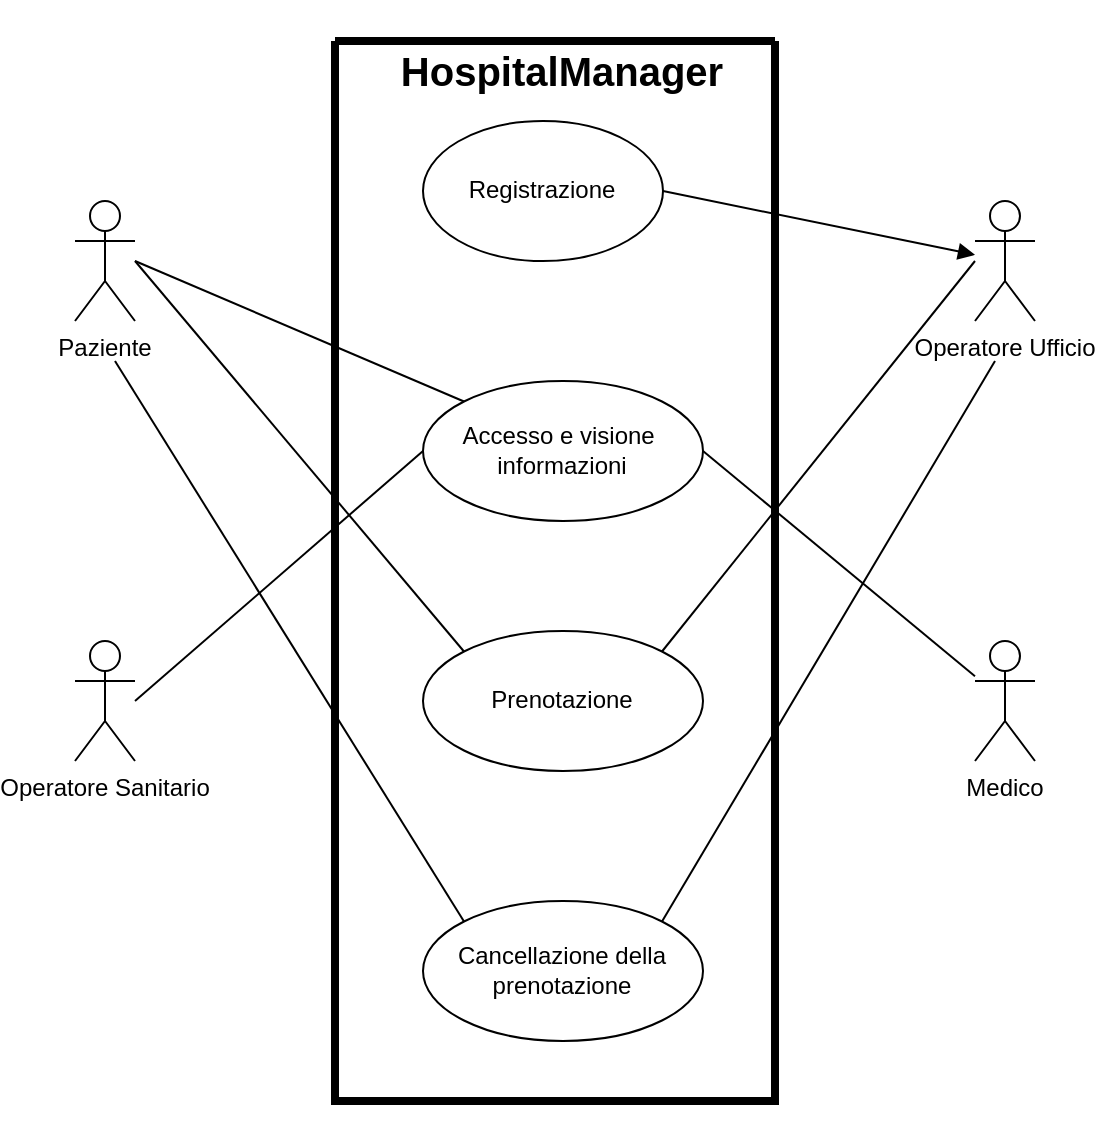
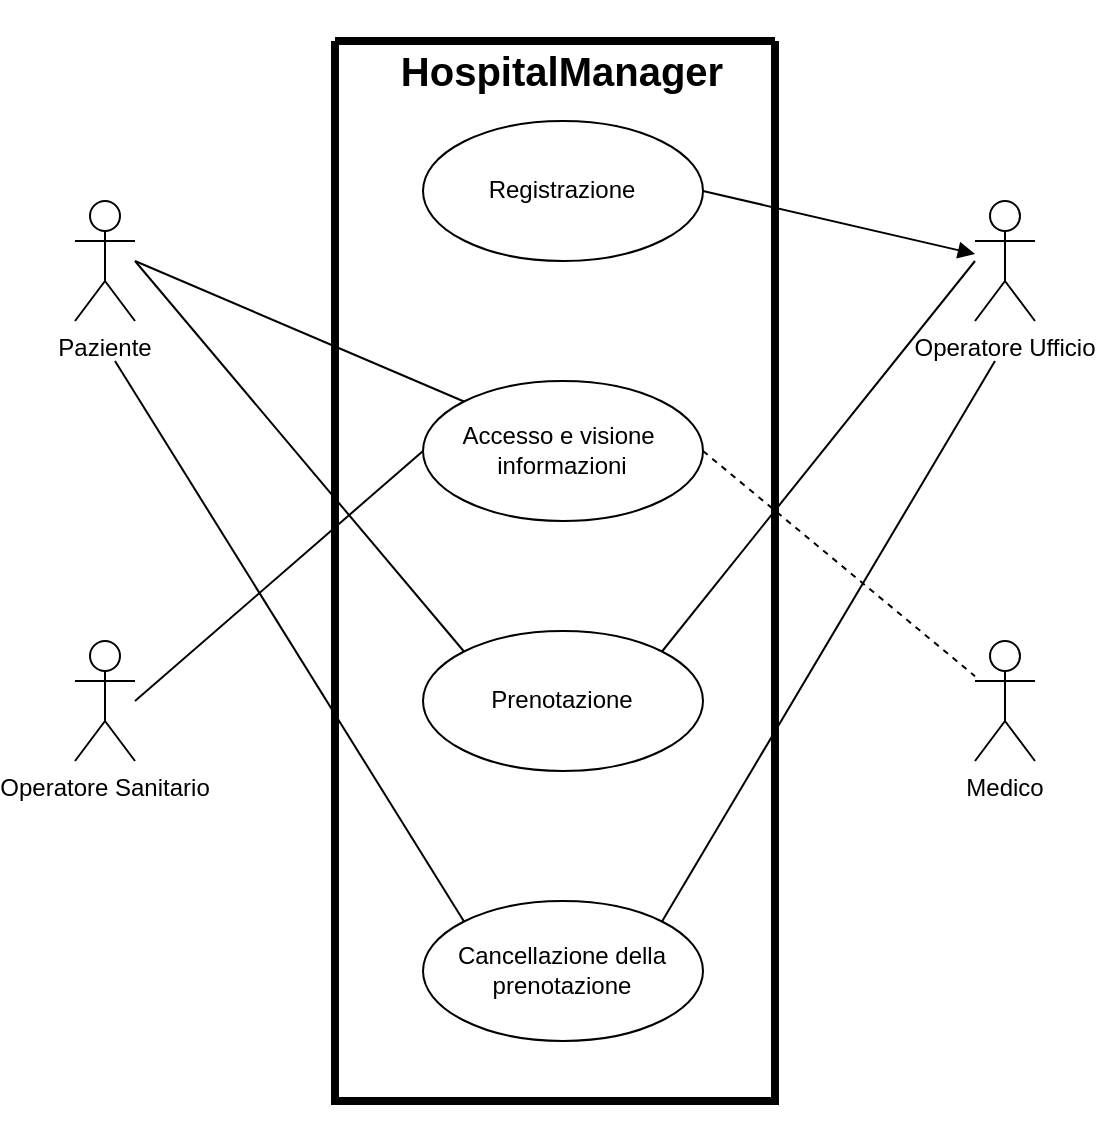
  <mxCell id="0" />
  <mxCell id="1" parent="0" />
  <mxCell id="2" value="Paziente" style="shape=umlActor;verticalLabelPosition=bottom;verticalAlign=top;html=1;" vertex="1" parent="1"><mxGeometry x="20" y="100" width="30" height="60" as="geometry" /></mxCell>
  <mxCell id="3" value="Operatore Sanitario" style="shape=umlActor;verticalLabelPosition=bottom;verticalAlign=top;html=1;" vertex="1" parent="1"><mxGeometry x="20" y="320" width="30" height="60" as="geometry" /></mxCell>
  <mxCell id="4" value="Operatore Ufficio" style="shape=umlActor;verticalLabelPosition=bottom;verticalAlign=top;html=1;" vertex="1" parent="1"><mxGeometry x="470" y="100" width="30" height="60" as="geometry" /></mxCell>
  <mxCell id="5" value="Medico" style="shape=umlActor;verticalLabelPosition=bottom;verticalAlign=top;html=1;" vertex="1" parent="1"><mxGeometry x="470" y="320" width="30" height="60" as="geometry" /></mxCell>
- <mxCell id="6" value="Registrazione" style="ellipse;whiteSpace=wrap;html=1;" vertex="1" parent="1"><mxGeometry x="194" y="60" width="120" height="70" as="geometry" /></mxCell>
+ <mxCell id="6" value="Registrazione" style="ellipse;whiteSpace=wrap;html=1;" vertex="1" parent="1"><mxGeometry x="194" y="60" width="140" height="70" as="geometry" /></mxCell>
  <mxCell id="7" value="" style="endArrow=none;html=1;rounded=0;entryX=0;entryY=0;entryDx=0;entryDy=0;" edge="1" parent="1" target="18"><mxGeometry width="50" height="50" relative="1" as="geometry"><mxPoint x="50" y="130" as="sourcePoint" /><mxPoint x="260" y="260" as="targetPoint" /></mxGeometry></mxCell>
  <mxCell id="8" value="" style="endArrow=none;html=1;rounded=0;entryX=0;entryY=0.5;entryDx=0;entryDy=0;" edge="1" parent="1" target="19"><mxGeometry width="50" height="50" relative="1" as="geometry"><mxPoint x="50" y="350" as="sourcePoint" /><mxPoint x="260" y="260" as="targetPoint" /></mxGeometry></mxCell>
  <mxCell id="9" value="" style="endArrow=block;html=1;rounded=0;exitX=1;exitY=0.5;exitDx=0;exitDy=0;" edge="1" parent="1" source="6" target="4"><mxGeometry width="50" height="50" relative="1" as="geometry"><mxPoint x="210" y="310" as="sourcePoint" /><mxPoint x="260" y="260" as="targetPoint" /></mxGeometry></mxCell>
- <mxCell id="10" value="" style="endArrow=none;html=1;rounded=0;exitX=1;exitY=0.5;exitDx=0;exitDy=0;" edge="1" parent="1" source="19" target="5"><mxGeometry width="50" height="50" relative="1" as="geometry"><mxPoint x="210" y="310" as="sourcePoint" /><mxPoint x="260" y="260" as="targetPoint" /></mxGeometry></mxCell>
+ <mxCell id="10" value="" style="endArrow=none;html=1;rounded=0;exitX=1;exitY=0.5;exitDx=0;exitDy=0;dashed=1;" edge="1" parent="1" source="19" target="5"><mxGeometry width="50" height="50" relative="1" as="geometry"><mxPoint x="210" y="310" as="sourcePoint" /><mxPoint x="260" y="260" as="targetPoint" /></mxGeometry></mxCell>
  <mxCell id="11" value="" style="endArrow=none;html=1;rounded=0;exitX=1;exitY=0;exitDx=0;exitDy=0;" edge="1" parent="1" source="18"><mxGeometry width="50" height="50" relative="1" as="geometry"><mxPoint x="210" y="310" as="sourcePoint" /><mxPoint x="470" y="130" as="targetPoint" /></mxGeometry></mxCell>
  <mxCell id="12" value="" style="endArrow=none;html=1;rounded=0;entryX=0;entryY=0;entryDx=0;entryDy=0;" edge="1" parent="1" target="17"><mxGeometry width="50" height="50" relative="1" as="geometry"><mxPoint x="40" y="180" as="sourcePoint" /><mxPoint x="260" y="260" as="targetPoint" /></mxGeometry></mxCell>
  <mxCell id="13" value="" style="endArrow=none;html=1;rounded=0;entryX=0;entryY=0;entryDx=0;entryDy=0;" edge="1" parent="1" target="19"><mxGeometry width="50" height="50" relative="1" as="geometry"><mxPoint x="50" y="130" as="sourcePoint" /><mxPoint x="240" y="260" as="targetPoint" /></mxGeometry></mxCell>
  <mxCell id="14" value="" style="endArrow=none;html=1;rounded=0;exitX=1;exitY=0;exitDx=0;exitDy=0;" edge="1" parent="1" source="17"><mxGeometry width="50" height="50" relative="1" as="geometry"><mxPoint x="190" y="310" as="sourcePoint" /><mxPoint x="480" y="180" as="targetPoint" /></mxGeometry></mxCell>
  <mxCell id="15" value="HospitalManager" style="text;html=1;strokeColor=none;fillColor=none;align=center;verticalAlign=middle;whiteSpace=wrap;rounded=0;strokeWidth=1;fontStyle=1;fontSize=20;" vertex="1" parent="1"><mxGeometry x="234" y="20" width="60" height="30" as="geometry" /></mxCell>
  <mxCell id="16" value="" style="swimlane;startSize=0;strokeWidth=4;" vertex="1" parent="1"><mxGeometry x="150" y="20" width="220" height="530" as="geometry" /></mxCell>
  <mxCell id="17" value="Cancellazione della&lt;br&gt;prenotazione" style="ellipse;whiteSpace=wrap;html=1;" vertex="1" parent="16"><mxGeometry x="44" y="430" width="140" height="70" as="geometry" /></mxCell>
  <mxCell id="18" value="Prenotazione" style="ellipse;whiteSpace=wrap;html=1;" vertex="1" parent="16"><mxGeometry x="44" y="295" width="140" height="70" as="geometry" /></mxCell>
  <mxCell id="19" value="Accesso e visione&amp;nbsp;&lt;br&gt;informazioni" style="ellipse;whiteSpace=wrap;html=1;" vertex="1" parent="16"><mxGeometry x="44" y="170" width="140" height="70" as="geometry" /></mxCell>
